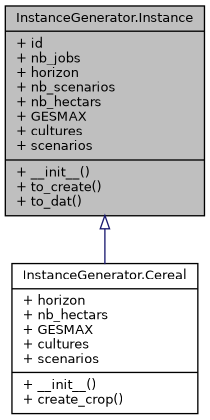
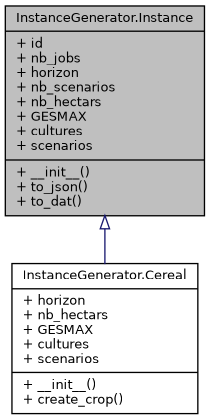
  digraph {
    node [color=black fontname=Helvetica fontsize=10 shape=record style=filled]
-   n1 [fillcolor=grey75 fontcolor=black height=0.2 label="{InstanceGenerator.Instance\n|+ id\l+ nb_jobs\l+ horizon\l+ nb_scenarios\l+ nb_hectars\l+ GESMAX\l+ cultures\l+ scenarios\l|+ __init__()\l+ to_create()\l+ to_dat()\l}" width=0.4]
+   n1 [fillcolor=grey75 fontcolor=black height=0.2 label="{InstanceGenerator.Instance\n|+ id\l+ nb_jobs\l+ horizon\l+ nb_scenarios\l+ nb_hectars\l+ GESMAX\l+ cultures\l+ scenarios\l|+ __init__()\l+ to_json()\l+ to_dat()\l}" width=0.4]
    n2 [fillcolor=white height=0.2 label="{InstanceGenerator.Cereal\n|+ horizon\l+ nb_hectars\l+ GESMAX\l+ cultures\l+ scenarios\l|+ __init__()\l+ create_crop()\l}" width=0.4]
    n1 -> n2 [arrowtail=onormal color=midnightblue dir=back fontname=Helvetica fontsize=10 labelfontname=Helvetica labelfontsize=10 style=solid]
  }
